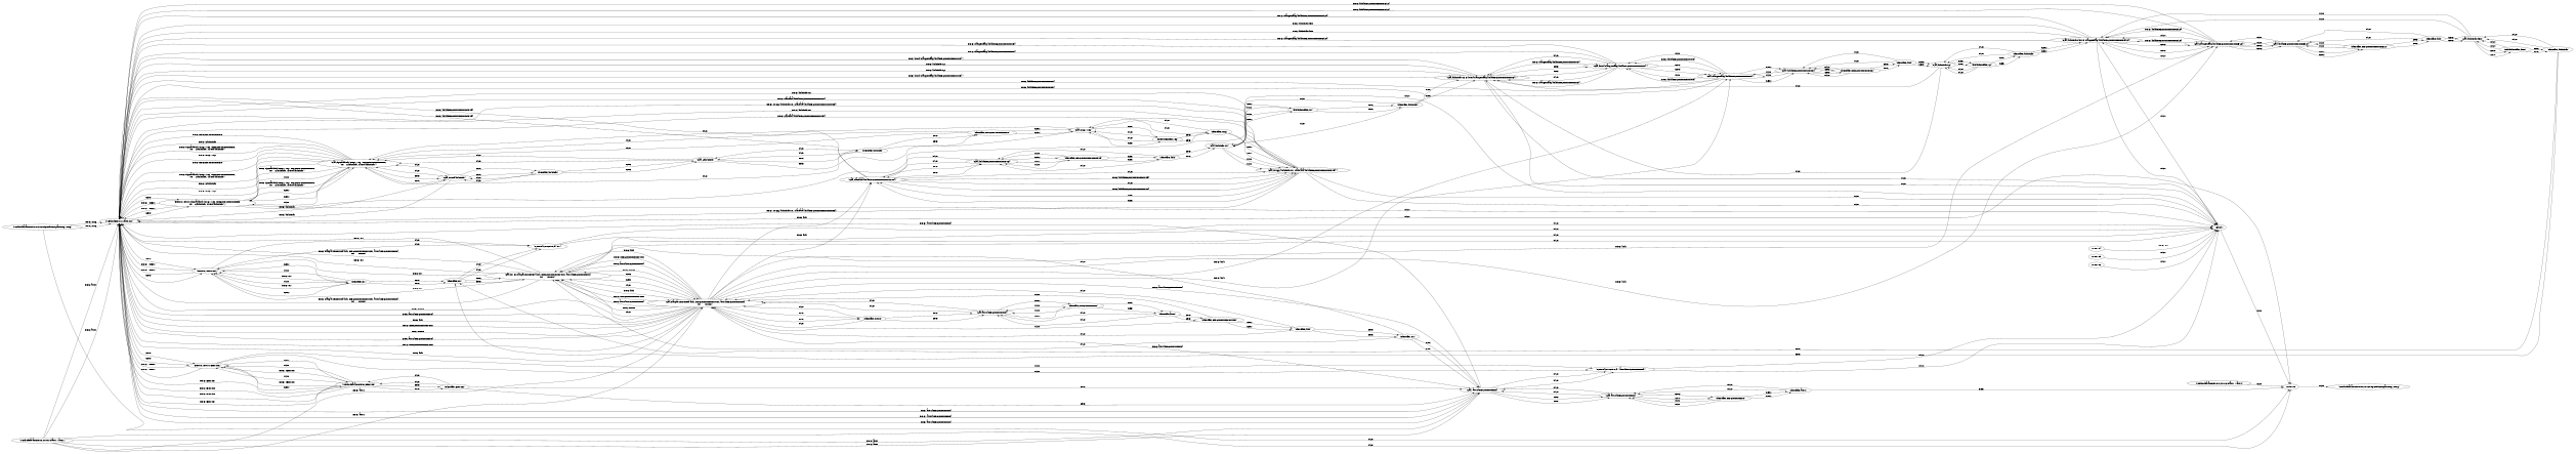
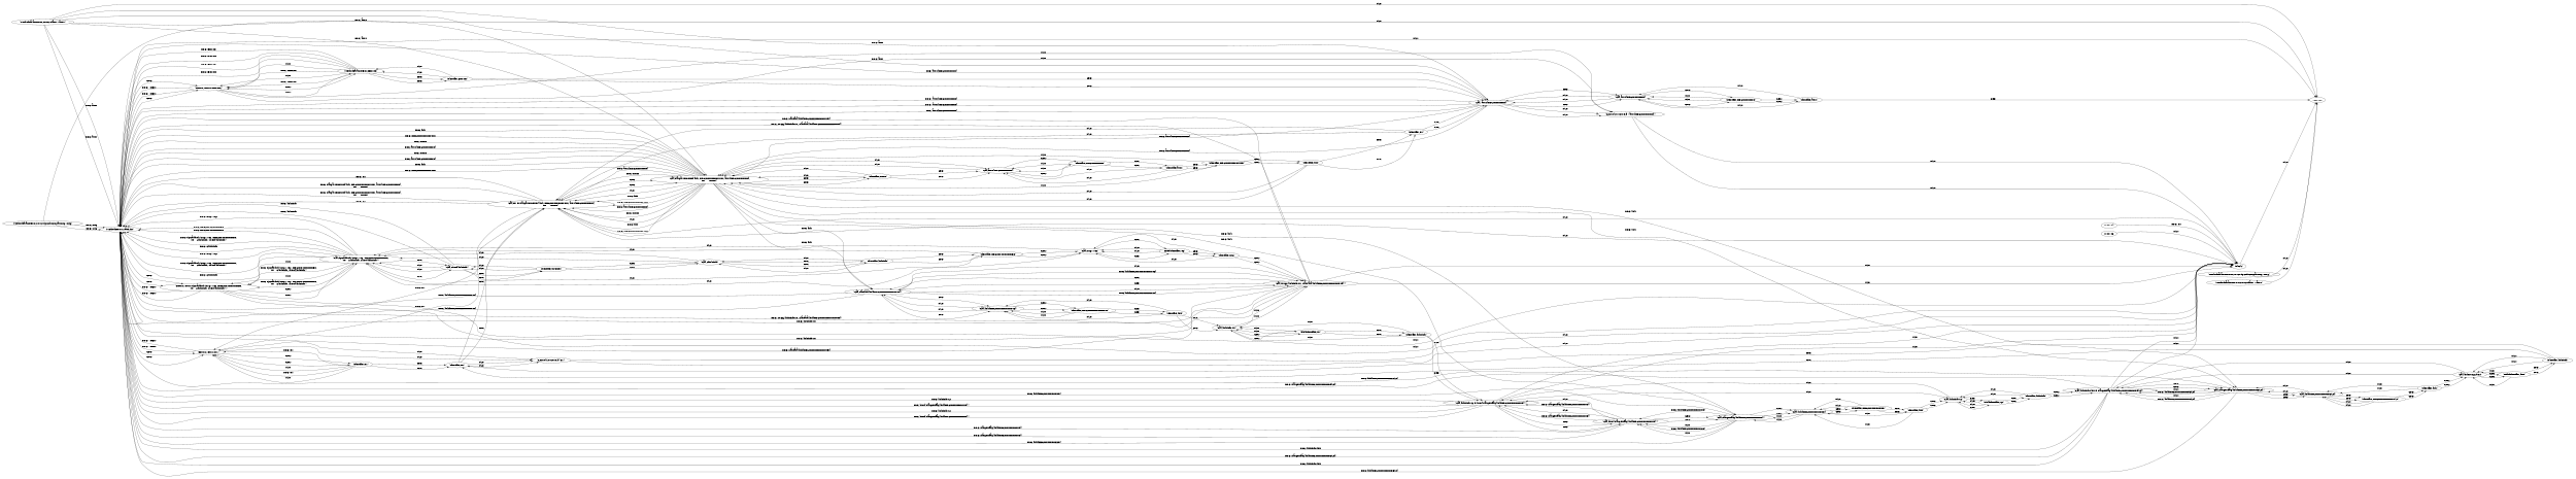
  digraph {
    rankdir=LR
    n1 [label="(MethodReturn,static int)"]
    n2 [label="(Return,return err;)"]
    n3 [label="(Return,return tipc_add_tlv(msg->rep, TIPC_TLV_LINK_INFO,\n \t\t\t    &link_info, sizeof(link_info));)"]
    n4 [label="(Return,return -EINVAL;)"]
    1000100
    n6 [label="(ControlStructure,if (err))"]
    n7 [label="(Identifier,err)"]
    n8 [label="(Block,)"]
    n9 [label="(Call,tipc_add_tlv(msg->rep, TIPC_TLV_LINK_INFO,\n \t\t\t    &link_info, sizeof(link_info)))"]
    n10 [label="(ControlStructure,if (!attrs[TIPC_NLA_LINK]))"]
    n11 [label="(MethodParameterIn,-EINVAL)"]
    n12 [label="(MethodParameterIn,struct tipc_nl_compat_msg *msg)"]
    n13 [label="(MethodParameterOut,struct tipc_nl_compat_msg *msg)"]
    n14 [label="(Call,err = nla_parse_nested(link, TIPC_NLA_LINK_MAX, attrs[TIPC_NLA_LINK],\n\t\t\t       NULL))"]
    n15 [label="(Call,nla_parse_nested(link, TIPC_NLA_LINK_MAX, attrs[TIPC_NLA_LINK],\n\t\t\t       NULL))"]
    n16 [label="(Identifier,NULL)"]
    n17 [label="(Call,nla_get_flag(link[TIPC_NLA_LINK_DEST]))"]
    n18 [label="(Call,nla_get_flag(link[TIPC_NLA_LINK_UP]))"]
    n19 [label="(Call,nla_data(link[TIPC_NLA_LINK_NAME]))"]
    n20 [label="(Identifier,err)"]
    n21 [label="(Call,!attrs[TIPC_NLA_LINK])"]
    n22 [label="(Call,attrs[TIPC_NLA_LINK])"]
    n23 [label="(Identifier,link)"]
    n24 [label="(Identifier,TIPC_NLA_LINK_MAX)"]
    n25 [label="(Call,attrs[TIPC_NLA_LINK])"]
    n26 [label="(Identifier,TIPC_NLA_LINK)"]
    n27 [label="(Identifier,attrs)"]
    n28 [label="(Call,link_info.dest = nla_get_flag(link[TIPC_NLA_LINK_DEST]))"]
    n29 [label="(Call,link[TIPC_NLA_LINK_DEST])"]
    n30 [label="(Call,htonl(nla_get_flag(link[TIPC_NLA_LINK_UP])))"]
    n31 [label="(Call,link[TIPC_NLA_LINK_UP])"]
    n32 [label="(Call,strcpy(link_info.str, nla_data(link[TIPC_NLA_LINK_NAME])))"]
    n33 [label="(Call,link[TIPC_NLA_LINK_NAME])"]
    n34 [label="(Identifier,err)"]
    n35 [label="(FieldIdentifier,dest)"]
-   n36 [label="(Call,link_info.dest)"]
+   n36 [label="(Call,link_strcpy.dest)"]
    n37 [label="(Identifier,link_info)"]
    n38 [label="(Identifier,TIPC_NLA_LINK_DEST)"]
    n39 [label="(Identifier,link)"]
    n40 [label="(FieldIdentifier,up)"]
    n41 [label="(Call,link_info.up)"]
    n42 [label="(Identifier,link_info)"]
    n43 [label="(Call,link_info.up = htonl(nla_get_flag(link[TIPC_NLA_LINK_UP])))"]
    n44 [label="(Identifier,TIPC_NLA_LINK_UP)"]
    n45 [label="(Identifier,link)"]
    n46 [label="(FieldIdentifier,str)"]
    n47 [label="(Call,link_info.str)"]
    n48 [label="(Identifier,link_info)"]
    n49 [label="(Identifier,TIPC_NLA_LINK_NAME)"]
    n50 [label="(Identifier,link)"]
    n51 [label="(MethodParameterIn,struct nlattr **attrs)"]
    n52 [label="(MethodParameterOut,struct nlattr **attrs)"]
    n53 [label="(Call,sizeof(link_info))"]
    n54 [label="(Call,msg->rep)"]
    n55 [label="(FieldIdentifier,rep)"]
    n56 [label="(Identifier,msg)"]
    n57 [label="(Identifier,TIPC_TLV_LINK_INFO)"]
    n58 [label="(Identifier,link_info)"]
    n59 [label="(Call,&link_info)"]
    n60 [label="(Identifier,link_info)"]
    n61 [label="(Identifier,TIPC_NLA_LINK)"]
    n62 [label="(Identifier,attrs)"]
    n63 [label="(Identifier,EINVAL)"]
    1000104
-   1000105
    1000106
    n1 -> n2 [label="CFG: "]
    n1 -> n2 [label="CFG: "]
    n1 -> n3 [label="CFG: "]
    n1 -> n3 [label="CFG: "]
    n1 -> n4 [label="CFG: "]
    n1 -> n4 [label="CFG: "]
    n1 -> 1000100 [label="AST: "]
    n2 -> n1 [label="DDG: <RET>"]
    n2 -> n1 [label="DDG: <RET>"]
    n2 -> n6 [label="AST: "]
    n2 -> n6 [label="AST: "]
    n2 -> n7 [label="CFG: "]
    n2 -> n7 [label="CFG: "]
    n3 -> n1 [label="DDG: <RET>"]
    n3 -> n1 [label="DDG: <RET>"]
    n3 -> n8 [label="AST: "]
    n3 -> n8 [label="AST: "]
    n3 -> n9 [label="CFG: "]
    n3 -> n9 [label="CFG: "]
    n4 -> n1 [label="DDG: <RET>"]
    n4 -> n1 [label="DDG: <RET>"]
    n4 -> n10 [label="AST: "]
    n4 -> n10 [label="AST: "]
    n4 -> n11 [label="CFG: "]
    n4 -> n11 [label="CFG: "]
    n6 -> n8 [label="AST: "]
    n6 -> n8 [label="AST: "]
    n7 -> n2 [label="AST: "]
    n7 -> n2 [label="DDG: err"]
    n7 -> n2 [label="AST: "]
    n7 -> n2 [label="DDG: err"]
    n7 -> n34 [label="CFG: "]
    n7 -> n34 [label="CFG: "]
    n8 -> 1000100 [label="AST: "]
    n9 -> n1 [label="DDG: tipc_add_tlv(msg->rep, TIPC_TLV_LINK_INFO,\n \t\t\t    &link_info, sizeof(link_info))"]
    n9 -> n1 [label="DDG: &link_info"]
    n9 -> n1 [label="DDG: msg->rep"]
    n9 -> n1 [label="DDG: TIPC_TLV_LINK_INFO"]
    n9 -> n1 [label="DDG: tipc_add_tlv(msg->rep, TIPC_TLV_LINK_INFO,\n \t\t\t    &link_info, sizeof(link_info))"]
    n9 -> n1 [label="DDG: &link_info"]
    n9 -> n1 [label="DDG: msg->rep"]
    n9 -> n1 [label="DDG: TIPC_TLV_LINK_INFO"]
    n9 -> n3 [label="AST: "]
    n9 -> n3 [label="DDG: tipc_add_tlv(msg->rep, TIPC_TLV_LINK_INFO,\n \t\t\t    &link_info, sizeof(link_info))"]
    n9 -> n3 [label="AST: "]
    n9 -> n3 [label="DDG: tipc_add_tlv(msg->rep, TIPC_TLV_LINK_INFO,\n \t\t\t    &link_info, sizeof(link_info))"]
    n9 -> n53 [label="CFG: "]
    n9 -> n53 [label="CFG: "]
    n10 -> n8 [label="AST: "]
    n10 -> n8 [label="AST: "]
    n11 -> n1 [label="DDG: EINVAL"]
    n11 -> n1 [label="DDG: -EINVAL"]
    n11 -> n1 [label="DDG: EINVAL"]
    n11 -> n1 [label="DDG: -EINVAL"]
    n11 -> n4 [label="AST: "]
    n11 -> n4 [label="DDG: -EINVAL"]
    n11 -> n4 [label="AST: "]
    n11 -> n4 [label="DDG: -EINVAL"]
    n11 -> n63 [label="CFG: "]
    n11 -> n63 [label="CFG: "]
    n12 -> n1 [label="DDG: msg"]
    n12 -> n1 [label="DDG: msg"]
    n12 -> 1000100 [label="AST: "]
-   1000100 -> n13 [label="AST: "]
+   n13 -> 1000100 [label="AST: "]
    n14 -> n1 [label="DDG: nla_parse_nested(link, TIPC_NLA_LINK_MAX, attrs[TIPC_NLA_LINK],\n\t\t\t       NULL)"]
    n14 -> n1 [label="DDG: err"]
    n14 -> n1 [label="DDG: nla_parse_nested(link, TIPC_NLA_LINK_MAX, attrs[TIPC_NLA_LINK],\n\t\t\t       NULL)"]
    n14 -> n1 [label="DDG: err"]
    n14 -> n2 [label="DDG: err"]
    n14 -> n2 [label="DDG: err"]
    n14 -> n8 [label="AST: "]
    n14 -> n8 [label="AST: "]
    n14 -> n15 [label="CFG: "]
    n14 -> n15 [label="CFG: "]
    n15 -> n1 [label="DDG: link"]
    n15 -> n1 [label="DDG: TIPC_NLA_LINK_MAX"]
    n15 -> n1 [label="DDG: NULL"]
    n15 -> n1 [label="DDG: attrs[TIPC_NLA_LINK]"]
    n15 -> n1 [label="DDG: link"]
    n15 -> n1 [label="DDG: TIPC_NLA_LINK_MAX"]
    n15 -> n1 [label="DDG: NULL"]
    n15 -> n1 [label="DDG: attrs[TIPC_NLA_LINK]"]
    n15 -> n14 [label="AST: "]
    n15 -> n14 [label="DDG: link"]
    n15 -> n14 [label="DDG: TIPC_NLA_LINK_MAX"]
    n15 -> n14 [label="DDG: attrs[TIPC_NLA_LINK]"]
    n15 -> n14 [label="DDG: NULL"]
    n15 -> n14 [label="AST: "]
    n15 -> n14 [label="DDG: link"]
    n15 -> n14 [label="DDG: TIPC_NLA_LINK_MAX"]
    n15 -> n14 [label="DDG: attrs[TIPC_NLA_LINK]"]
    n15 -> n14 [label="DDG: NULL"]
    n15 -> n16 [label="CFG: "]
    n15 -> n16 [label="CFG: "]
    n15 -> n17 [label="DDG: link"]
    n15 -> n17 [label="DDG: link"]
    n15 -> n18 [label="DDG: link"]
    n15 -> n18 [label="DDG: link"]
    n15 -> n19 [label="DDG: link"]
    n15 -> n19 [label="DDG: link"]
    n16 -> n15 [label="AST: "]
    n16 -> n15 [label="AST: "]
    n16 -> n25 [label="CFG: "]
    n16 -> n25 [label="CFG: "]
    n17 -> n1 [label="DDG: link[TIPC_NLA_LINK_DEST]"]
    n17 -> n1 [label="DDG: link[TIPC_NLA_LINK_DEST]"]
    n17 -> n28 [label="AST: "]
    n17 -> n28 [label="DDG: link[TIPC_NLA_LINK_DEST]"]
    n17 -> n28 [label="AST: "]
    n17 -> n28 [label="DDG: link[TIPC_NLA_LINK_DEST]"]
    n17 -> n29 [label="CFG: "]
    n17 -> n29 [label="CFG: "]
    n18 -> n1 [label="DDG: link[TIPC_NLA_LINK_UP]"]
    n18 -> n1 [label="DDG: link[TIPC_NLA_LINK_UP]"]
    n18 -> n30 [label="AST: "]
    n18 -> n30 [label="DDG: link[TIPC_NLA_LINK_UP]"]
    n18 -> n30 [label="AST: "]
    n18 -> n30 [label="DDG: link[TIPC_NLA_LINK_UP]"]
    n18 -> n31 [label="CFG: "]
    n18 -> n31 [label="CFG: "]
    n19 -> n1 [label="DDG: link[TIPC_NLA_LINK_NAME]"]
    n19 -> n1 [label="DDG: link[TIPC_NLA_LINK_NAME]"]
    n19 -> n32 [label="AST: "]
    n19 -> n32 [label="DDG: link[TIPC_NLA_LINK_NAME]"]
    n19 -> n32 [label="AST: "]
    n19 -> n32 [label="DDG: link[TIPC_NLA_LINK_NAME]"]
    n19 -> n33 [label="CFG: "]
    n19 -> n33 [label="CFG: "]
    n20 -> n14 [label="AST: "]
    n20 -> n14 [label="AST: "]
    n20 -> n21 [label="CFG: "]
    n20 -> n21 [label="CFG: "]
    n21 -> n1 [label="DDG: !attrs[TIPC_NLA_LINK]"]
    n21 -> n1 [label="DDG: attrs[TIPC_NLA_LINK]"]
    n21 -> n1 [label="DDG: !attrs[TIPC_NLA_LINK]"]
    n21 -> n1 [label="DDG: attrs[TIPC_NLA_LINK]"]
    n21 -> n10 [label="AST: "]
    n21 -> n10 [label="AST: "]
    n21 -> n15 [label="DDG: attrs[TIPC_NLA_LINK]"]
    n21 -> n15 [label="DDG: attrs[TIPC_NLA_LINK]"]
    n21 -> n22 [label="CFG: "]
    n21 -> n22 [label="CFG: "]
    n22 -> n21 [label="AST: "]
    n22 -> n21 [label="AST: "]
    n22 -> n61 [label="CFG: "]
    n22 -> n61 [label="CFG: "]
    n23 -> n15 [label="AST: "]
    n23 -> n15 [label="AST: "]
    n23 -> n20 [label="CFG: "]
    n23 -> n20 [label="CFG: "]
    n24 -> n15 [label="AST: "]
    n24 -> n15 [label="AST: "]
    n24 -> n23 [label="CFG: "]
    n24 -> n23 [label="CFG: "]
    n25 -> n15 [label="AST: "]
    n25 -> n15 [label="AST: "]
    n25 -> n26 [label="CFG: "]
    n25 -> n26 [label="CFG: "]
    n26 -> n25 [label="AST: "]
    n26 -> n25 [label="AST: "]
    n26 -> n27 [label="CFG: "]
    n26 -> n27 [label="CFG: "]
    n27 -> n24 [label="CFG: "]
    n27 -> n24 [label="CFG: "]
    n27 -> n25 [label="AST: "]
    n27 -> n25 [label="AST: "]
    n28 -> n1 [label="DDG: nla_get_flag(link[TIPC_NLA_LINK_DEST])"]
    n28 -> n1 [label="DDG: link_info.dest"]
    n28 -> n1 [label="DDG: nla_get_flag(link[TIPC_NLA_LINK_DEST])"]
    n28 -> n1 [label="DDG: link_info.dest"]
    n28 -> n8 [label="AST: "]
    n28 -> n8 [label="AST: "]
    n28 -> n17 [label="CFG: "]
    n28 -> n17 [label="CFG: "]
    n29 -> n17 [label="AST: "]
    n29 -> n17 [label="AST: "]
    n29 -> n38 [label="CFG: "]
    n29 -> n38 [label="CFG: "]
    n30 -> n1 [label="DDG: nla_get_flag(link[TIPC_NLA_LINK_UP])"]
    n30 -> n1 [label="DDG: nla_get_flag(link[TIPC_NLA_LINK_UP])"]
    n30 -> n18 [label="CFG: "]
    n30 -> n18 [label="CFG: "]
    n30 -> n43 [label="AST: "]
    n30 -> n43 [label="DDG: nla_get_flag(link[TIPC_NLA_LINK_UP])"]
    n30 -> n43 [label="AST: "]
    n30 -> n43 [label="DDG: nla_get_flag(link[TIPC_NLA_LINK_UP])"]
    n31 -> n18 [label="AST: "]
    n31 -> n18 [label="AST: "]
    n31 -> n44 [label="CFG: "]
    n31 -> n44 [label="CFG: "]
    n32 -> n1 [label="DDG: nla_data(link[TIPC_NLA_LINK_NAME])"]
    n32 -> n1 [label="DDG: strcpy(link_info.str, nla_data(link[TIPC_NLA_LINK_NAME]))"]
    n32 -> n1 [label="DDG: link_info.str"]
    n32 -> n1 [label="DDG: nla_data(link[TIPC_NLA_LINK_NAME])"]
    n32 -> n1 [label="DDG: strcpy(link_info.str, nla_data(link[TIPC_NLA_LINK_NAME]))"]
    n32 -> n1 [label="DDG: link_info.str"]
    n32 -> n8 [label="AST: "]
    n32 -> n8 [label="AST: "]
    n32 -> n19 [label="CFG: "]
    n32 -> n19 [label="CFG: "]
    n33 -> n19 [label="AST: "]
    n33 -> n19 [label="AST: "]
    n33 -> n49 [label="CFG: "]
    n33 -> n49 [label="CFG: "]
    n34 -> n6 [label="AST: "]
    n34 -> n6 [label="AST: "]
    n34 -> n14 [label="CFG: "]
    n34 -> n14 [label="CFG: "]
    n35 -> n36 [label="AST: "]
    n35 -> n36 [label="AST: "]
    n35 -> n37 [label="CFG: "]
    n35 -> n37 [label="CFG: "]
    n36 -> n28 [label="AST: "]
    n36 -> n28 [label="AST: "]
    n36 -> n35 [label="CFG: "]
    n36 -> n35 [label="CFG: "]
    n37 -> n34 [label="CFG: "]
    n37 -> n34 [label="CFG: "]
    n37 -> n36 [label="AST: "]
    n37 -> n36 [label="AST: "]
    n38 -> n29 [label="AST: "]
    n38 -> n29 [label="AST: "]
    n38 -> n39 [label="CFG: "]
    n38 -> n39 [label="CFG: "]
    n39 -> n29 [label="AST: "]
    n39 -> n29 [label="AST: "]
    n39 -> n36 [label="CFG: "]
    n39 -> n36 [label="CFG: "]
    n40 -> n41 [label="AST: "]
    n40 -> n41 [label="AST: "]
    n40 -> n42 [label="CFG: "]
    n40 -> n42 [label="CFG: "]
    n41 -> n40 [label="CFG: "]
    n41 -> n40 [label="CFG: "]
    n41 -> n43 [label="AST: "]
    n41 -> n43 [label="AST: "]
    n42 -> n28 [label="CFG: "]
    n42 -> n28 [label="CFG: "]
    n42 -> n41 [label="AST: "]
    n42 -> n41 [label="AST: "]
    n43 -> n1 [label="DDG: htonl(nla_get_flag(link[TIPC_NLA_LINK_UP]))"]
    n43 -> n1 [label="DDG: link_info.up"]
    n43 -> n1 [label="DDG: htonl(nla_get_flag(link[TIPC_NLA_LINK_UP]))"]
    n43 -> n1 [label="DDG: link_info.up"]
    n43 -> n8 [label="AST: "]
    n43 -> n8 [label="AST: "]
    n43 -> n30 [label="CFG: "]
    n43 -> n30 [label="CFG: "]
    n44 -> n31 [label="AST: "]
    n44 -> n31 [label="AST: "]
    n44 -> n45 [label="CFG: "]
    n44 -> n45 [label="CFG: "]
    n45 -> n31 [label="AST: "]
    n45 -> n31 [label="AST: "]
    n45 -> n41 [label="CFG: "]
    n45 -> n41 [label="CFG: "]
    n46 -> n47 [label="AST: "]
    n46 -> n47 [label="AST: "]
    n46 -> n48 [label="CFG: "]
    n46 -> n48 [label="CFG: "]
    n47 -> n32 [label="AST: "]
    n47 -> n32 [label="AST: "]
    n47 -> n46 [label="CFG: "]
    n47 -> n46 [label="CFG: "]
    n48 -> n43 [label="CFG: "]
    n48 -> n43 [label="CFG: "]
    n48 -> n47 [label="AST: "]
    n48 -> n47 [label="AST: "]
    n49 -> n33 [label="AST: "]
    n49 -> n33 [label="AST: "]
    n49 -> n50 [label="CFG: "]
    n49 -> n50 [label="CFG: "]
    n50 -> n33 [label="AST: "]
    n50 -> n33 [label="AST: "]
    n50 -> n47 [label="CFG: "]
    n50 -> n47 [label="CFG: "]
    n51 -> n1 [label="DDG: attrs"]
    n51 -> n1 [label="DDG: attrs"]
    n51 -> 1000100 [label="AST: "]
    n51 -> n15 [label="DDG: attrs"]
    n51 -> n15 [label="DDG: attrs"]
    n51 -> n21 [label="DDG: attrs"]
    n51 -> n21 [label="DDG: attrs"]
    n52 -> 1000100 [label="AST: "]
    n53 -> n1 [label="DDG: link_info"]
    n53 -> n1 [label="DDG: link_info"]
    n53 -> n9 [label="AST: "]
    n53 -> n9 [label="AST: "]
    n53 -> n58 [label="CFG: "]
    n53 -> n58 [label="CFG: "]
    n54 -> n9 [label="AST: "]
    n54 -> n9 [label="AST: "]
    n54 -> n55 [label="CFG: "]
    n54 -> n55 [label="CFG: "]
    n55 -> n54 [label="AST: "]
    n55 -> n54 [label="AST: "]
    n55 -> n56 [label="CFG: "]
    n55 -> n56 [label="CFG: "]
    n56 -> n32 [label="CFG: "]
    n56 -> n32 [label="CFG: "]
    n56 -> n54 [label="AST: "]
    n56 -> n54 [label="AST: "]
    n57 -> n9 [label="AST: "]
    n57 -> n9 [label="AST: "]
    n57 -> n54 [label="CFG: "]
    n57 -> n54 [label="CFG: "]
    n58 -> n53 [label="AST: "]
    n58 -> n53 [label="AST: "]
    n58 -> n59 [label="CFG: "]
    n58 -> n59 [label="CFG: "]
    n59 -> n9 [label="AST: "]
    n59 -> n9 [label="AST: "]
    n59 -> n60 [label="CFG: "]
    n59 -> n60 [label="CFG: "]
    n60 -> n57 [label="CFG: "]
    n60 -> n57 [label="CFG: "]
    n60 -> n59 [label="AST: "]
    n60 -> n59 [label="AST: "]
    n61 -> n22 [label="AST: "]
    n61 -> n22 [label="AST: "]
    n61 -> n62 [label="CFG: "]
    n61 -> n62 [label="CFG: "]
    n62 -> 1000100 [label="CFG: "]
    n62 -> n22 [label="AST: "]
    n62 -> n22 [label="AST: "]
    n63 -> n11 [label="AST: "]
    n63 -> n11 [label="AST: "]
    n63 -> n21 [label="CFG: "]
    n63 -> n21 [label="CFG: "]
    1000104 -> n8 [label="DDG: err"]
-   1000105 -> n8 [label="AST: "]
    1000106 -> n8 [label="AST: "]
  }
